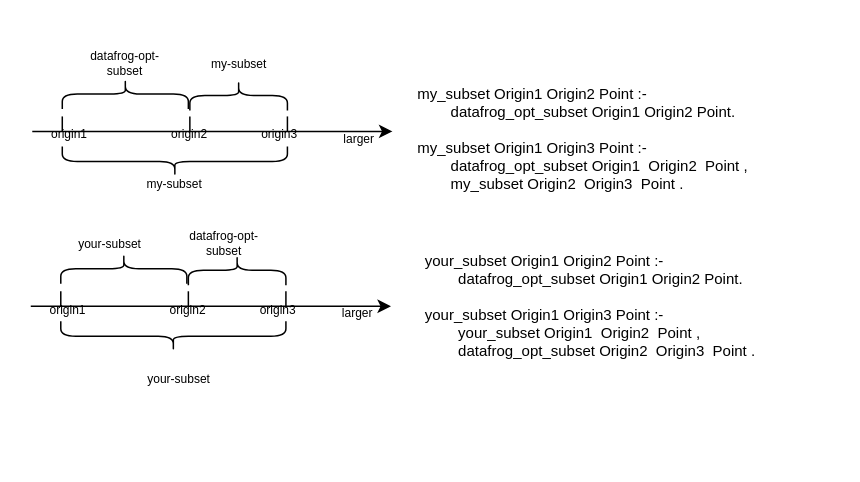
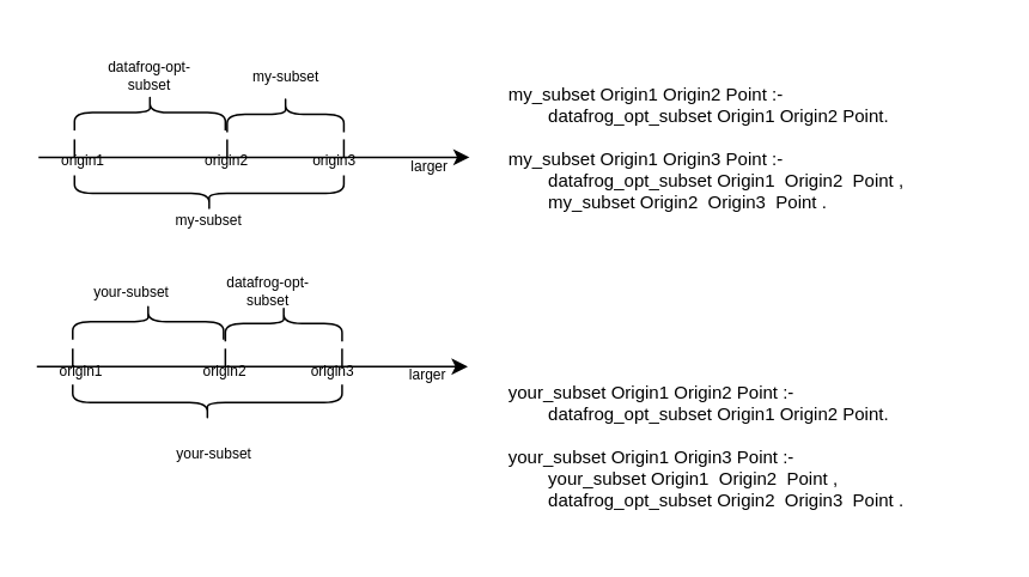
  <mxCell id="0" />
  <mxCell id="1" parent="0" />
  <mxCell id="2" value="" style="endArrow=classic;html=1;rounded=0;startArrow=none;" parent="1" edge="1"><mxGeometry width="50" height="50" relative="1" as="geometry"><mxPoint x="21" y="87" as="sourcePoint" /><mxPoint x="261" y="87" as="targetPoint" /></mxGeometry></mxCell>
  <mxCell id="3" value="" style="endArrow=none;html=1;rounded=0;" parent="1" edge="1"><mxGeometry width="50" height="50" relative="1" as="geometry"><mxPoint x="41" y="87" as="sourcePoint" /><mxPoint x="41" y="77" as="targetPoint" /></mxGeometry></mxCell>
  <mxCell id="4" value="" style="endArrow=none;html=1;rounded=0;" parent="1" edge="1"><mxGeometry width="50" height="50" relative="1" as="geometry"><mxPoint x="126" y="87" as="sourcePoint" /><mxPoint x="126" y="77" as="targetPoint" /></mxGeometry></mxCell>
  <mxCell id="5" value="" style="endArrow=none;html=1;rounded=0;" parent="1" edge="1"><mxGeometry width="50" height="50" relative="1" as="geometry"><mxPoint x="191" y="87" as="sourcePoint" /><mxPoint x="191" y="77" as="targetPoint" /></mxGeometry></mxCell>
  <mxCell id="6" value="" style="shape=curlyBracket;whiteSpace=wrap;html=1;rounded=1;rotation=-90;" parent="1" vertex="1"><mxGeometry x="106" y="32" width="20" height="150" as="geometry" /></mxCell>
  <mxCell id="7" value="" style="shape=curlyBracket;whiteSpace=wrap;html=1;rounded=1;rotation=90;" parent="1" vertex="1"><mxGeometry x="73" y="20" width="20" height="84" as="geometry" /></mxCell>
  <mxCell id="8" value="" style="shape=curlyBracket;whiteSpace=wrap;html=1;rounded=1;rotation=90;" parent="1" vertex="1"><mxGeometry x="148.5" y="30.5" width="20" height="65" as="geometry" /></mxCell>
  <mxCell id="9" value="" style="endArrow=none;html=1;rounded=0;" parent="1" edge="1"><mxGeometry width="50" height="50" relative="1" as="geometry"><mxPoint x="21" y="87" as="sourcePoint" /><mxPoint x="21" y="87" as="targetPoint" /></mxGeometry></mxCell>
  <mxCell id="10" value="&lt;font style=&quot;font-size: 8px&quot;&gt;origin1&lt;/font&gt;" style="text;html=1;strokeColor=none;fillColor=none;align=center;verticalAlign=middle;whiteSpace=wrap;rounded=0;" parent="1" vertex="1"><mxGeometry x="31" y="80.5" width="30" height="15" as="geometry" /></mxCell>
  <mxCell id="11" value="&lt;font style=&quot;font-size: 8px&quot;&gt;origin2&lt;/font&gt;" style="text;html=1;strokeColor=none;fillColor=none;align=center;verticalAlign=middle;whiteSpace=wrap;rounded=0;" parent="1" vertex="1"><mxGeometry x="111" y="80.5" width="30" height="15" as="geometry" /></mxCell>
  <mxCell id="12" value="&lt;font style=&quot;font-size: 8px&quot;&gt;origin3&lt;/font&gt;" style="text;html=1;strokeColor=none;fillColor=none;align=center;verticalAlign=middle;whiteSpace=wrap;rounded=0;" parent="1" vertex="1"><mxGeometry x="171" y="80.5" width="30" height="15" as="geometry" /></mxCell>
  <mxCell id="13" value="larger" style="text;html=1;strokeColor=none;fillColor=none;align=center;verticalAlign=middle;whiteSpace=wrap;rounded=0;fontSize=8;" parent="1" vertex="1"><mxGeometry x="209" y="76.5" width="60" height="30" as="geometry" /></mxCell>
  <mxCell id="14" value="my-subset" style="text;html=1;strokeColor=none;fillColor=none;align=center;verticalAlign=middle;whiteSpace=wrap;rounded=0;fontSize=8;" parent="1" vertex="1"><mxGeometry x="86" y="106.5" width="60" height="30" as="geometry" /></mxCell>
  <mxCell id="15" value="my-subset" style="text;html=1;strokeColor=none;fillColor=none;align=center;verticalAlign=middle;whiteSpace=wrap;rounded=0;fontSize=8;" parent="1" vertex="1"><mxGeometry x="128.5" y="27" width="60" height="30" as="geometry" /></mxCell>
  <mxCell id="16" value="" style="endArrow=classic;html=1;rounded=0;startArrow=none;" parent="1" edge="1"><mxGeometry width="50" height="50" relative="1" as="geometry"><mxPoint x="20" y="203.5" as="sourcePoint" /><mxPoint x="260" y="203.5" as="targetPoint" /></mxGeometry></mxCell>
  <mxCell id="17" value="" style="endArrow=none;html=1;rounded=0;" parent="1" edge="1"><mxGeometry width="50" height="50" relative="1" as="geometry"><mxPoint x="40" y="203.5" as="sourcePoint" /><mxPoint x="40" y="193.5" as="targetPoint" /></mxGeometry></mxCell>
  <mxCell id="18" value="" style="endArrow=none;html=1;rounded=0;" parent="1" edge="1"><mxGeometry width="50" height="50" relative="1" as="geometry"><mxPoint x="125" y="203.5" as="sourcePoint" /><mxPoint x="125" y="193.5" as="targetPoint" /></mxGeometry></mxCell>
  <mxCell id="19" value="" style="endArrow=none;html=1;rounded=0;" parent="1" edge="1"><mxGeometry width="50" height="50" relative="1" as="geometry"><mxPoint x="190" y="203.5" as="sourcePoint" /><mxPoint x="190" y="193.5" as="targetPoint" /></mxGeometry></mxCell>
  <mxCell id="20" value="" style="shape=curlyBracket;whiteSpace=wrap;html=1;rounded=1;rotation=-90;" parent="1" vertex="1"><mxGeometry x="105" y="148.5" width="20" height="150" as="geometry" /></mxCell>
  <mxCell id="21" value="" style="shape=curlyBracket;whiteSpace=wrap;html=1;rounded=1;rotation=90;" parent="1" vertex="1"><mxGeometry x="72" y="136.5" width="20" height="84" as="geometry" /></mxCell>
  <mxCell id="22" value="" style="shape=curlyBracket;whiteSpace=wrap;html=1;rounded=1;rotation=90;" parent="1" vertex="1"><mxGeometry x="147.5" y="147" width="20" height="65" as="geometry" /></mxCell>
  <mxCell id="23" value="" style="endArrow=none;html=1;rounded=0;" parent="1" edge="1"><mxGeometry width="50" height="50" relative="1" as="geometry"><mxPoint x="20" y="203.5" as="sourcePoint" /><mxPoint x="20" y="203.5" as="targetPoint" /></mxGeometry></mxCell>
  <mxCell id="24" value="&lt;font style=&quot;font-size: 8px&quot;&gt;origin1&lt;/font&gt;" style="text;html=1;strokeColor=none;fillColor=none;align=center;verticalAlign=middle;whiteSpace=wrap;rounded=0;" parent="1" vertex="1"><mxGeometry x="30" y="197" width="30" height="15" as="geometry" /></mxCell>
  <mxCell id="25" value="&lt;font style=&quot;font-size: 8px&quot;&gt;origin2&lt;/font&gt;" style="text;html=1;strokeColor=none;fillColor=none;align=center;verticalAlign=middle;whiteSpace=wrap;rounded=0;" parent="1" vertex="1"><mxGeometry x="110" y="197" width="30" height="15" as="geometry" /></mxCell>
  <mxCell id="26" value="&lt;font style=&quot;font-size: 8px&quot;&gt;origin3&lt;/font&gt;" style="text;html=1;strokeColor=none;fillColor=none;align=center;verticalAlign=middle;whiteSpace=wrap;rounded=0;" parent="1" vertex="1"><mxGeometry x="170" y="197" width="30" height="15" as="geometry" /></mxCell>
  <mxCell id="27" value="larger" style="text;html=1;strokeColor=none;fillColor=none;align=center;verticalAlign=middle;whiteSpace=wrap;rounded=0;fontSize=8;" parent="1" vertex="1"><mxGeometry x="208" y="193" width="60" height="30" as="geometry" /></mxCell>
  <mxCell id="28" value="your-subset" style="text;html=1;strokeColor=none;fillColor=none;align=center;verticalAlign=middle;whiteSpace=wrap;rounded=0;fontSize=8;" parent="1" vertex="1"><mxGeometry x="43" y="147" width="60" height="30" as="geometry" /></mxCell>
  <mxCell id="29" value="datafrog-opt-subset" style="text;html=1;strokeColor=none;fillColor=none;align=center;verticalAlign=middle;whiteSpace=wrap;rounded=0;fontSize=8;" parent="1" vertex="1"><mxGeometry x="53" y="27" width="60" height="30" as="geometry" /></mxCell>
  <mxCell id="30" value="datafrog-opt-subset" style="text;html=1;strokeColor=none;fillColor=none;align=center;verticalAlign=middle;whiteSpace=wrap;rounded=0;fontSize=8;" parent="1" vertex="1"><mxGeometry x="118.5" y="147" width="60" height="30" as="geometry" /></mxCell>
  <mxCell id="31" value="your-subset" style="text;html=1;strokeColor=none;fillColor=none;align=center;verticalAlign=middle;whiteSpace=wrap;rounded=0;fontSize=8;" parent="1" vertex="1"><mxGeometry x="88.5" y="237" width="60" height="30" as="geometry" /></mxCell>
- <mxCell id="32" value="&lt;div style=&quot;font-size: 10px&quot;&gt;my_subset Origin1 Origin2 Point :-&amp;nbsp; &amp;nbsp; &amp;nbsp; &amp;nbsp; &amp;nbsp;&lt;/div&gt;&lt;div style=&quot;font-size: 10px&quot;&gt;&lt;span style=&quot;white-space: pre&quot;&gt;&#09;&lt;/span&gt;datafrog_opt_subset Origin1 Origin2 Point.&lt;/div&gt;&lt;div style=&quot;font-size: 10px&quot;&gt;&lt;br style=&quot;font-size: 10px&quot;&gt;&lt;/div&gt;&lt;div style=&quot;font-size: 10px&quot;&gt;my_subset Origin1 Origin3 Point :-&lt;/div&gt;&lt;div style=&quot;font-size: 10px&quot;&gt;&lt;span style=&quot;white-space: pre&quot;&gt;&#09;&lt;/span&gt;datafrog_opt_subset Origin1&amp;nbsp; Origin2&amp;nbsp; Point ,&amp;nbsp;&lt;/div&gt;&lt;div style=&quot;font-size: 10px&quot;&gt;&lt;span style=&quot;white-space: pre&quot;&gt;&#09;&lt;/span&gt;my_subset Origin2&amp;nbsp; Origin3&amp;nbsp; Point .&lt;/div&gt;" style="text;html=1;strokeColor=none;fillColor=none;align=left;verticalAlign=middle;whiteSpace=wrap;rounded=0;fontSize=10;" vertex="1" parent="1"><mxGeometry x="276" y="37" width="260" height="109.5" as="geometry" /></mxCell>
- <mxCell id="33" value="&lt;div style=&quot;font-size: 10px&quot;&gt;your_subset Origin1 Origin2 Point :-&amp;nbsp; &amp;nbsp; &amp;nbsp; &amp;nbsp; &amp;nbsp;&lt;/div&gt;&lt;div style=&quot;font-size: 10px&quot;&gt;&lt;span&gt;&#09;&lt;/span&gt;&lt;span style=&quot;white-space: pre&quot;&gt;&#09;&lt;/span&gt;datafrog_opt_subset Origin1 Origin2 Point.&lt;/div&gt;&lt;div style=&quot;font-size: 10px&quot;&gt;&lt;br style=&quot;font-size: 10px&quot;&gt;&lt;/div&gt;&lt;div style=&quot;font-size: 10px&quot;&gt;your_subset Origin1 Origin3 Point :-&lt;/div&gt;&lt;div style=&quot;font-size: 10px&quot;&gt;&lt;span style=&quot;white-space: pre&quot;&gt;&#09;&lt;/span&gt;your_subset Origin1&amp;nbsp; Origin2&amp;nbsp; Point ,&lt;br&gt;&lt;/div&gt;&lt;div style=&quot;font-size: 10px&quot;&gt;&lt;span&gt;&#09;&lt;/span&gt;&lt;span style=&quot;white-space: pre&quot;&gt;&#09;&lt;/span&gt;datafrog_opt_subset Origin2&amp;nbsp; Origin3&amp;nbsp; Point .&lt;/div&gt;" style="text;html=1;strokeColor=none;fillColor=none;align=left;verticalAlign=middle;whiteSpace=wrap;rounded=0;fontSize=10;" vertex="1" parent="1"><mxGeometry x="281" y="153" width="270" height="100" as="geometry" /></mxCell>
+ <mxCell id="32" value="&lt;div style=&quot;font-size: 10px&quot;&gt;my_subset Origin1 Origin2 Point :-&amp;nbsp; &amp;nbsp; &amp;nbsp; &amp;nbsp; &amp;nbsp;&lt;/div&gt;&lt;div style=&quot;font-size: 10px&quot;&gt;&lt;span style=&quot;white-space: pre&quot;&gt;&#09;&lt;/span&gt;datafrog_opt_subset Origin1 Origin2 Point.&lt;/div&gt;&lt;div style=&quot;font-size: 10px&quot;&gt;&lt;br style=&quot;font-size: 10px&quot;&gt;&lt;/div&gt;&lt;div style=&quot;font-size: 10px&quot;&gt;my_subset Origin1 Origin3 Point :-&lt;/div&gt;&lt;div style=&quot;font-size: 10px&quot;&gt;&lt;span style=&quot;white-space: pre&quot;&gt;&#09;&lt;/span&gt;datafrog_opt_subset Origin1&amp;nbsp; Origin2&amp;nbsp; Point ,&amp;nbsp;&lt;/div&gt;&lt;div style=&quot;font-size: 10px&quot;&gt;&lt;span style=&quot;white-space: pre&quot;&gt;&#09;&lt;/span&gt;my_subset Origin2&amp;nbsp; Origin3&amp;nbsp; Point .&lt;/div&gt;" style="text;html=1;strokeColor=none;fillColor=none;align=left;verticalAlign=middle;whiteSpace=wrap;rounded=0;fontSize=10;" vertex="1" parent="1"><mxGeometry x="281" y="27" width="260" height="109.5" as="geometry" /></mxCell>
+ <mxCell id="33" value="&lt;div style=&quot;font-size: 10px&quot;&gt;your_subset Origin1 Origin2 Point :-&amp;nbsp; &amp;nbsp; &amp;nbsp; &amp;nbsp; &amp;nbsp;&lt;/div&gt;&lt;div style=&quot;font-size: 10px&quot;&gt;&lt;span&gt;&#09;&lt;/span&gt;&lt;span style=&quot;white-space: pre&quot;&gt;&#09;&lt;/span&gt;datafrog_opt_subset Origin1 Origin2 Point.&lt;/div&gt;&lt;div style=&quot;font-size: 10px&quot;&gt;&lt;br style=&quot;font-size: 10px&quot;&gt;&lt;/div&gt;&lt;div style=&quot;font-size: 10px&quot;&gt;your_subset Origin1 Origin3 Point :-&lt;/div&gt;&lt;div style=&quot;font-size: 10px&quot;&gt;&lt;span style=&quot;white-space: pre&quot;&gt;&#09;&lt;/span&gt;your_subset Origin1&amp;nbsp; Origin2&amp;nbsp; Point ,&lt;br&gt;&lt;/div&gt;&lt;div style=&quot;font-size: 10px&quot;&gt;&lt;span&gt;&#09;&lt;/span&gt;&lt;span style=&quot;white-space: pre&quot;&gt;&#09;&lt;/span&gt;datafrog_opt_subset Origin2&amp;nbsp; Origin3&amp;nbsp; Point .&lt;/div&gt;" style="text;html=1;strokeColor=none;fillColor=none;align=left;verticalAlign=middle;whiteSpace=wrap;rounded=0;fontSize=10;" vertex="1" parent="1"><mxGeometry x="281" y="198" width="270" height="100" as="geometry" /></mxCell>
